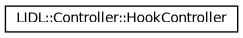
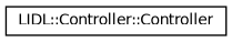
  digraph {
    rankdir=LR
-   n1 [color=black fillcolor=white fontname=Helvetica fontsize=10 height=0.2 label="LIDL::Controller::HookController" shape=record style=filled width=0.4]
+   n1 [color=black fillcolor=white fontname=Helvetica fontsize=10 height=0.2 label="LIDL::Controller::Controller" shape=record style=filled width=0.4]
  }
